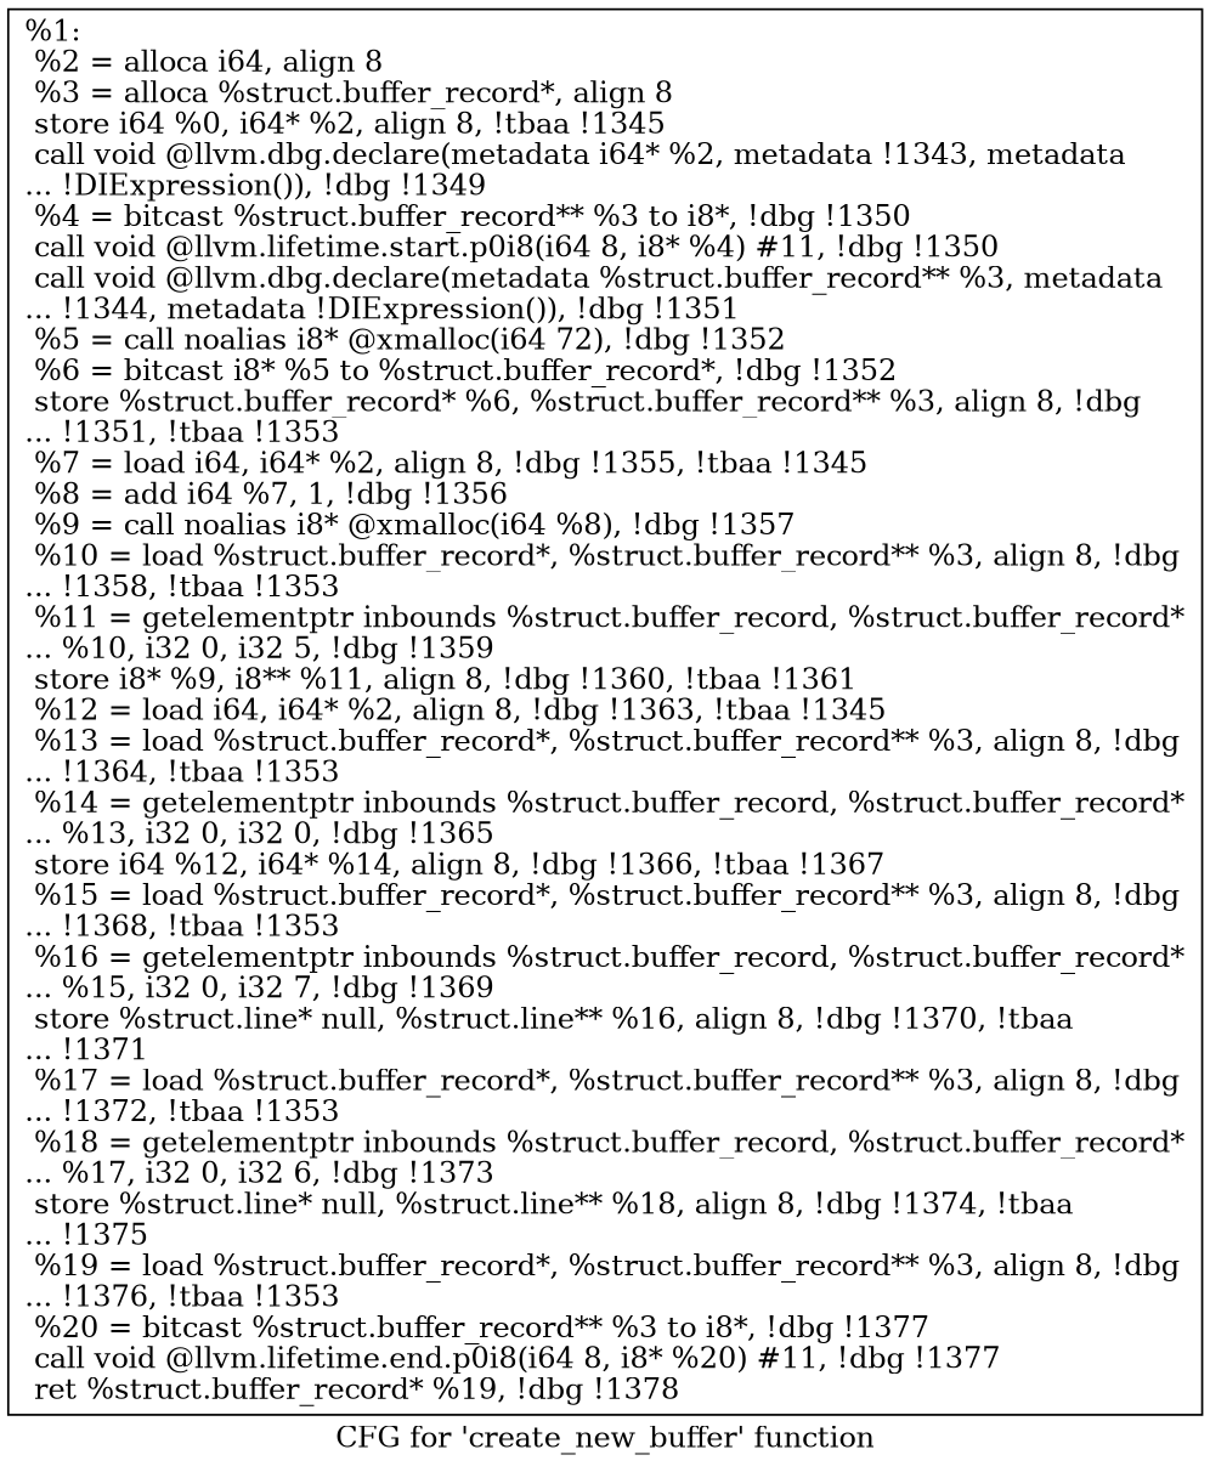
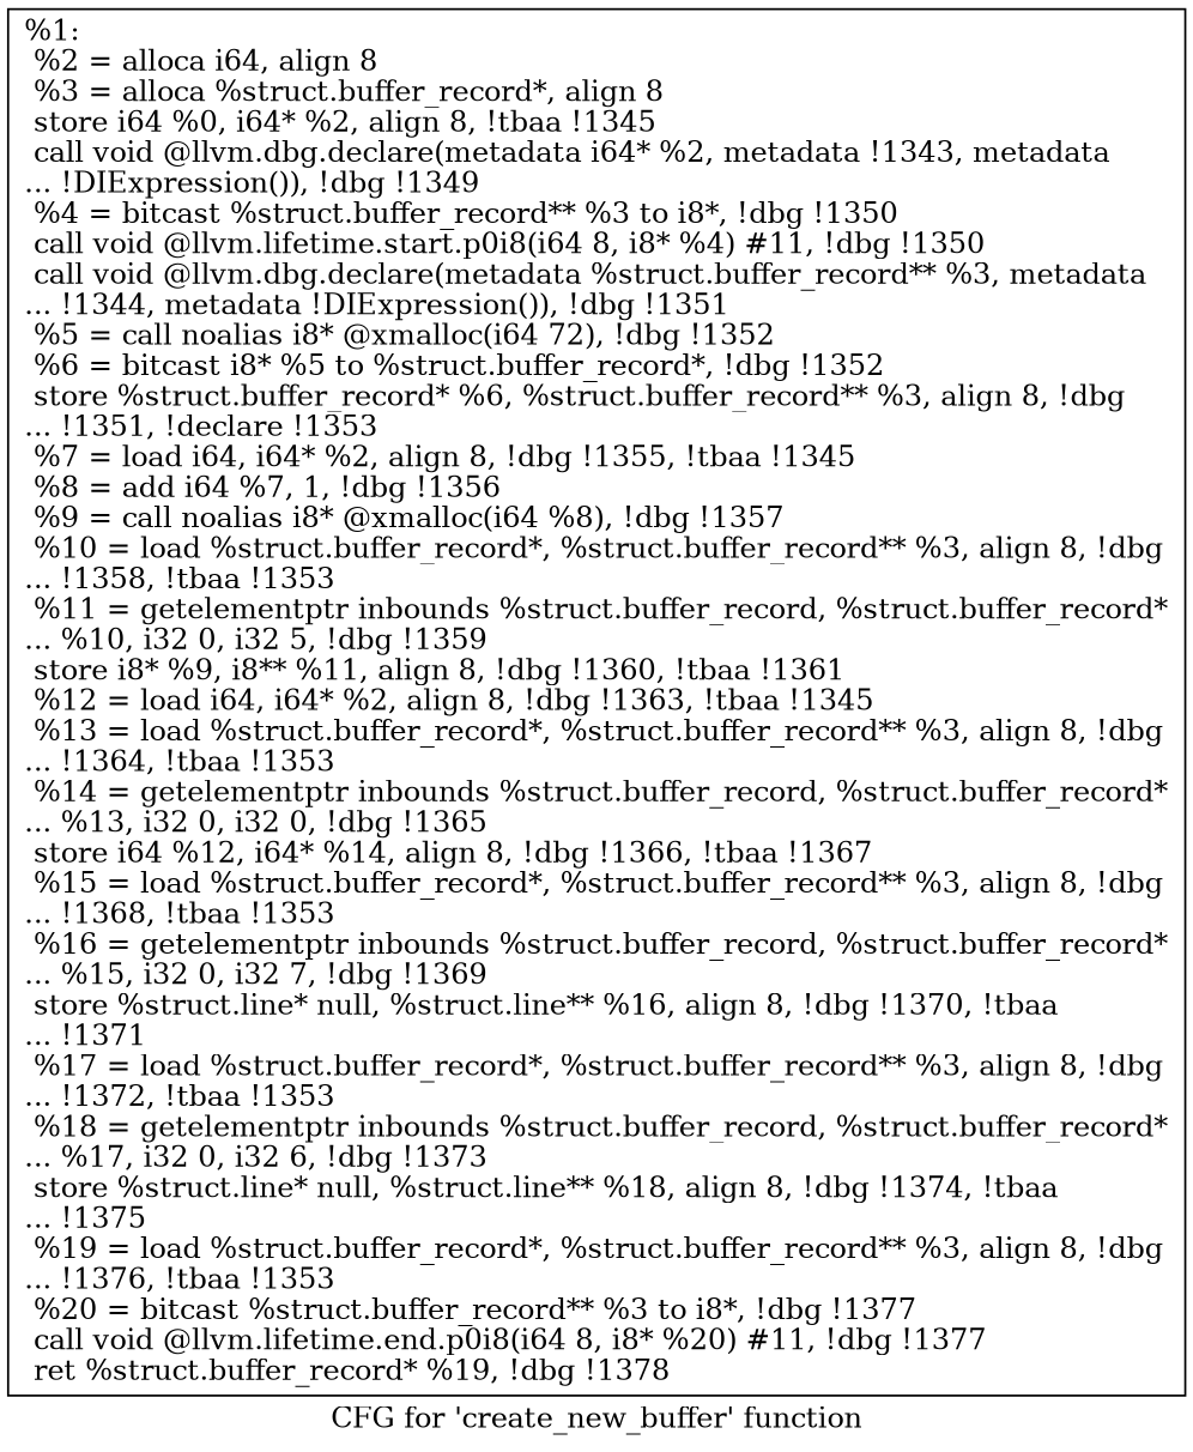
  digraph {
    label="CFG for 'create_new_buffer' function"
-   n1 [label="{%1:\l  %2 = alloca i64, align 8\l  %3 = alloca %struct.buffer_record*, align 8\l  store i64 %0, i64* %2, align 8, !tbaa !1345\l  call void @llvm.dbg.declare(metadata i64* %2, metadata !1343, metadata\l... !DIExpression()), !dbg !1349\l  %4 = bitcast %struct.buffer_record** %3 to i8*, !dbg !1350\l  call void @llvm.lifetime.start.p0i8(i64 8, i8* %4) #11, !dbg !1350\l  call void @llvm.dbg.declare(metadata %struct.buffer_record** %3, metadata\l... !1344, metadata !DIExpression()), !dbg !1351\l  %5 = call noalias i8* @xmalloc(i64 72), !dbg !1352\l  %6 = bitcast i8* %5 to %struct.buffer_record*, !dbg !1352\l  store %struct.buffer_record* %6, %struct.buffer_record** %3, align 8, !dbg\l... !1351, !tbaa !1353\l  %7 = load i64, i64* %2, align 8, !dbg !1355, !tbaa !1345\l  %8 = add i64 %7, 1, !dbg !1356\l  %9 = call noalias i8* @xmalloc(i64 %8), !dbg !1357\l  %10 = load %struct.buffer_record*, %struct.buffer_record** %3, align 8, !dbg\l... !1358, !tbaa !1353\l  %11 = getelementptr inbounds %struct.buffer_record, %struct.buffer_record*\l... %10, i32 0, i32 5, !dbg !1359\l  store i8* %9, i8** %11, align 8, !dbg !1360, !tbaa !1361\l  %12 = load i64, i64* %2, align 8, !dbg !1363, !tbaa !1345\l  %13 = load %struct.buffer_record*, %struct.buffer_record** %3, align 8, !dbg\l... !1364, !tbaa !1353\l  %14 = getelementptr inbounds %struct.buffer_record, %struct.buffer_record*\l... %13, i32 0, i32 0, !dbg !1365\l  store i64 %12, i64* %14, align 8, !dbg !1366, !tbaa !1367\l  %15 = load %struct.buffer_record*, %struct.buffer_record** %3, align 8, !dbg\l... !1368, !tbaa !1353\l  %16 = getelementptr inbounds %struct.buffer_record, %struct.buffer_record*\l... %15, i32 0, i32 7, !dbg !1369\l  store %struct.line* null, %struct.line** %16, align 8, !dbg !1370, !tbaa\l... !1371\l  %17 = load %struct.buffer_record*, %struct.buffer_record** %3, align 8, !dbg\l... !1372, !tbaa !1353\l  %18 = getelementptr inbounds %struct.buffer_record, %struct.buffer_record*\l... %17, i32 0, i32 6, !dbg !1373\l  store %struct.line* null, %struct.line** %18, align 8, !dbg !1374, !tbaa\l... !1375\l  %19 = load %struct.buffer_record*, %struct.buffer_record** %3, align 8, !dbg\l... !1376, !tbaa !1353\l  %20 = bitcast %struct.buffer_record** %3 to i8*, !dbg !1377\l  call void @llvm.lifetime.end.p0i8(i64 8, i8* %20) #11, !dbg !1377\l  ret %struct.buffer_record* %19, !dbg !1378\l}" shape=record]
+   n1 [label="{%1:\l  %2 = alloca i64, align 8\l  %3 = alloca %struct.buffer_record*, align 8\l  store i64 %0, i64* %2, align 8, !tbaa !1345\l  call void @llvm.dbg.declare(metadata i64* %2, metadata !1343, metadata\l... !DIExpression()), !dbg !1349\l  %4 = bitcast %struct.buffer_record** %3 to i8*, !dbg !1350\l  call void @llvm.lifetime.start.p0i8(i64 8, i8* %4) #11, !dbg !1350\l  call void @llvm.dbg.declare(metadata %struct.buffer_record** %3, metadata\l... !1344, metadata !DIExpression()), !dbg !1351\l  %5 = call noalias i8* @xmalloc(i64 72), !dbg !1352\l  %6 = bitcast i8* %5 to %struct.buffer_record*, !dbg !1352\l  store %struct.buffer_record* %6, %struct.buffer_record** %3, align 8, !dbg\l... !1351, !declare !1353\l  %7 = load i64, i64* %2, align 8, !dbg !1355, !tbaa !1345\l  %8 = add i64 %7, 1, !dbg !1356\l  %9 = call noalias i8* @xmalloc(i64 %8), !dbg !1357\l  %10 = load %struct.buffer_record*, %struct.buffer_record** %3, align 8, !dbg\l... !1358, !tbaa !1353\l  %11 = getelementptr inbounds %struct.buffer_record, %struct.buffer_record*\l... %10, i32 0, i32 5, !dbg !1359\l  store i8* %9, i8** %11, align 8, !dbg !1360, !tbaa !1361\l  %12 = load i64, i64* %2, align 8, !dbg !1363, !tbaa !1345\l  %13 = load %struct.buffer_record*, %struct.buffer_record** %3, align 8, !dbg\l... !1364, !tbaa !1353\l  %14 = getelementptr inbounds %struct.buffer_record, %struct.buffer_record*\l... %13, i32 0, i32 0, !dbg !1365\l  store i64 %12, i64* %14, align 8, !dbg !1366, !tbaa !1367\l  %15 = load %struct.buffer_record*, %struct.buffer_record** %3, align 8, !dbg\l... !1368, !tbaa !1353\l  %16 = getelementptr inbounds %struct.buffer_record, %struct.buffer_record*\l... %15, i32 0, i32 7, !dbg !1369\l  store %struct.line* null, %struct.line** %16, align 8, !dbg !1370, !tbaa\l... !1371\l  %17 = load %struct.buffer_record*, %struct.buffer_record** %3, align 8, !dbg\l... !1372, !tbaa !1353\l  %18 = getelementptr inbounds %struct.buffer_record, %struct.buffer_record*\l... %17, i32 0, i32 6, !dbg !1373\l  store %struct.line* null, %struct.line** %18, align 8, !dbg !1374, !tbaa\l... !1375\l  %19 = load %struct.buffer_record*, %struct.buffer_record** %3, align 8, !dbg\l... !1376, !tbaa !1353\l  %20 = bitcast %struct.buffer_record** %3 to i8*, !dbg !1377\l  call void @llvm.lifetime.end.p0i8(i64 8, i8* %20) #11, !dbg !1377\l  ret %struct.buffer_record* %19, !dbg !1378\l}" shape=record]
  }
